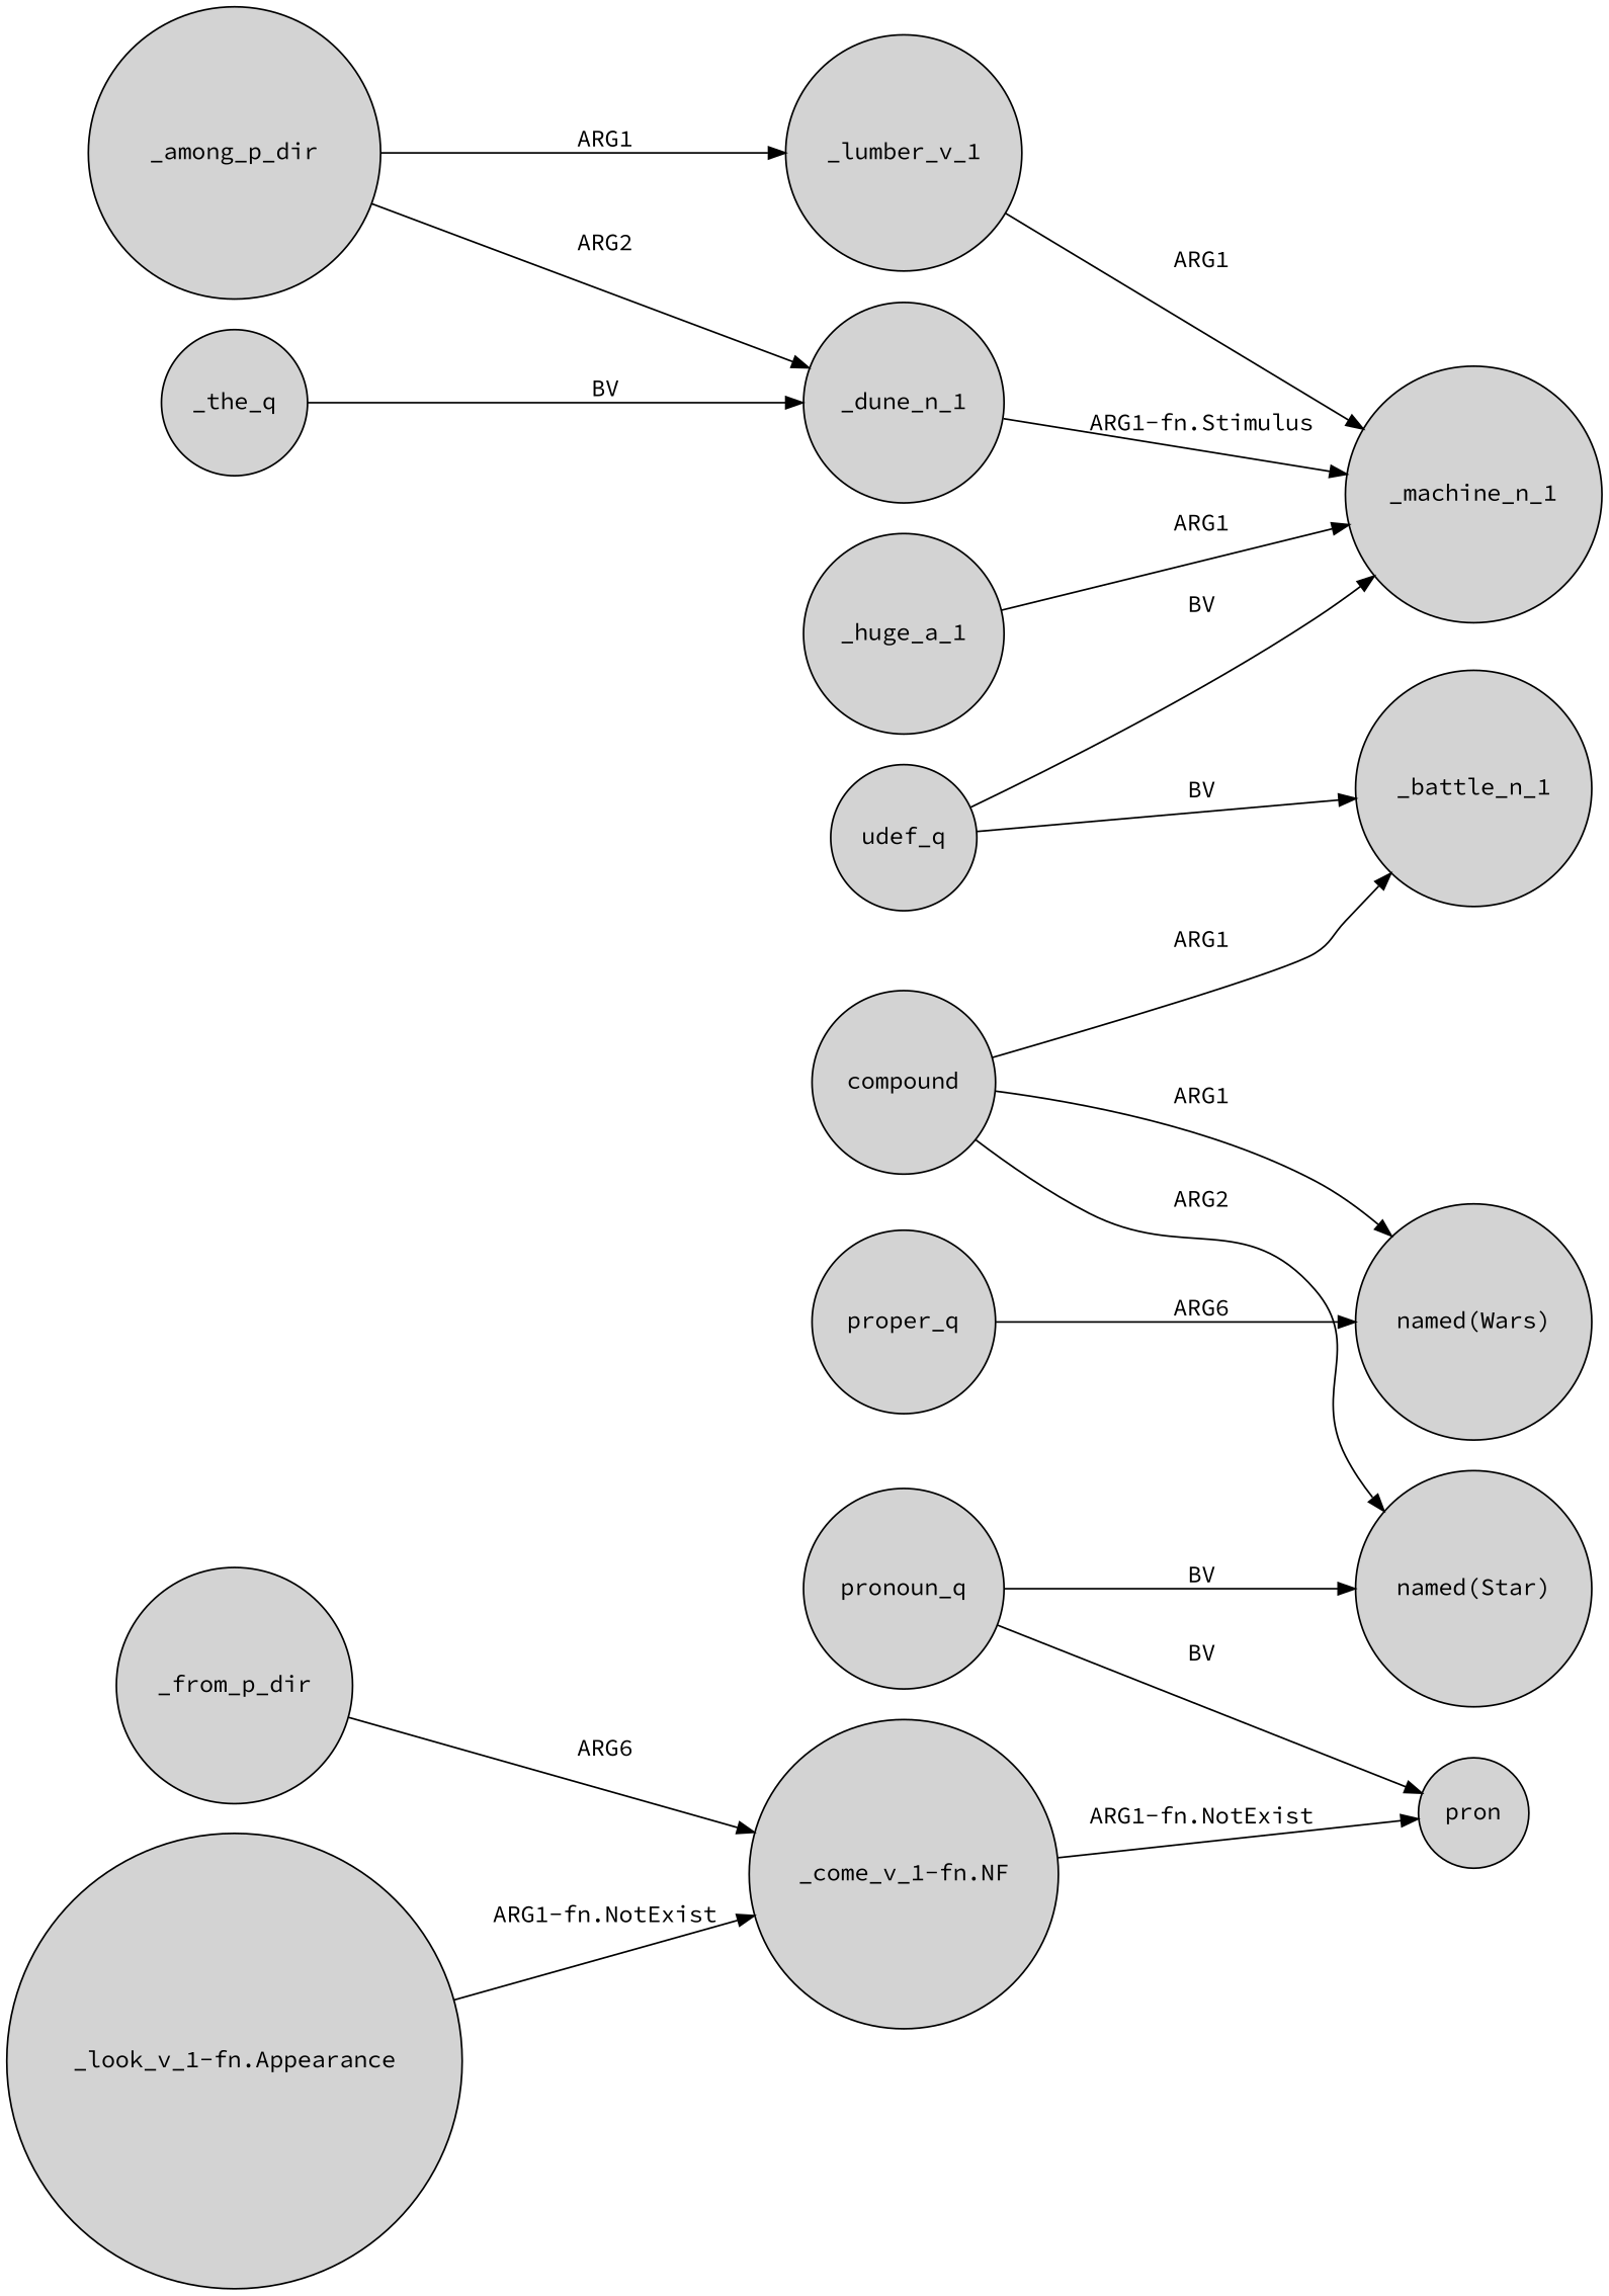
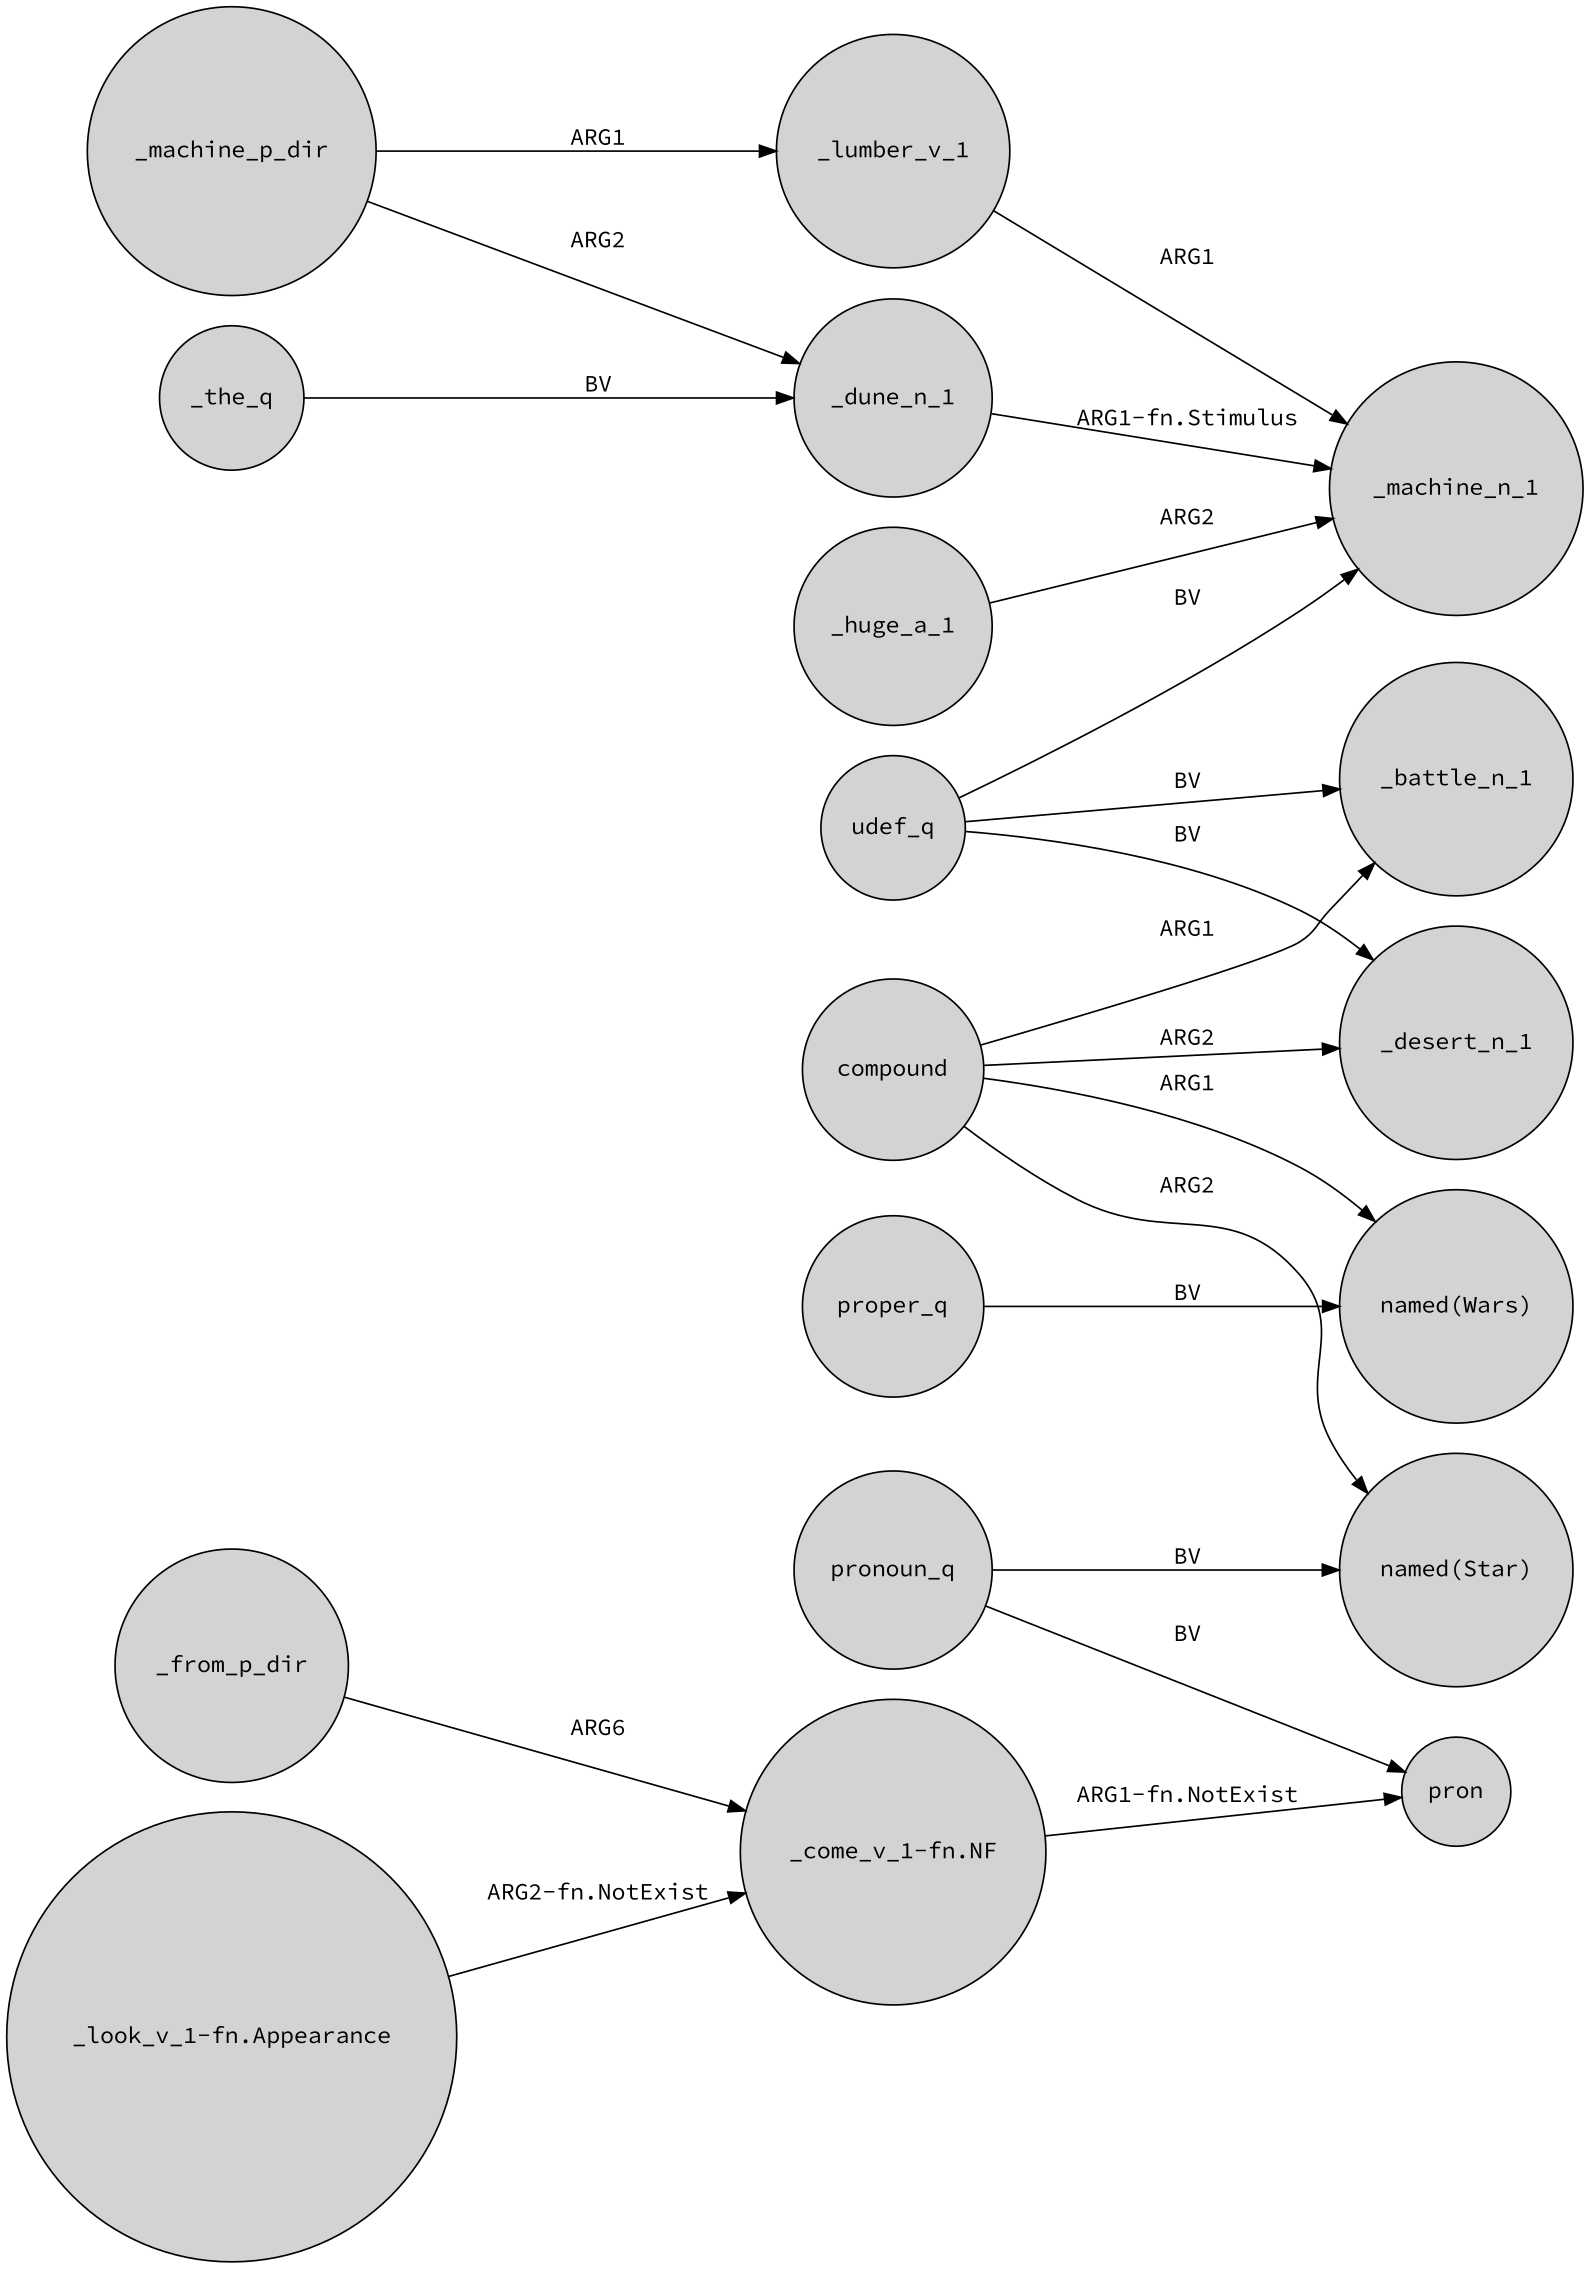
  digraph {
    fontname="Source Code Pro"
    rankdir=LR
    node [fontname="Source Code Pro" shape=circle style=filled]
    edge [fontname="Source Code Pro"]
    udef_q
    _machine_n_1
    _battle_n_1
+   _desert_n_1
    compound
    "named(Star)"
    "named(Wars)"
    proper_q
    _lumber_v_1
    pronoun_q
    pron
    _the_q
    _dune_n_1
    "_look_v_1-fn.Appearance"
    "_come_v_1-fn.NF"
    _from_p_dir
    _huge_a_1
-   _among_p_dir
+   _among_p_dir [label=_machine_p_dir]
    udef_q -> _machine_n_1 [label=BV]
    udef_q -> _battle_n_1 [label=BV]
+   udef_q -> _desert_n_1 [label=BV]
    compound -> _battle_n_1 [label=ARG1]
+   compound -> _desert_n_1 [label=ARG2]
    compound -> "named(Star)" [label=ARG2]
    compound -> "named(Wars)" [label=ARG1]
-   proper_q -> "named(Wars)" [label=ARG6]
+   proper_q -> "named(Wars)" [label=BV]
    _lumber_v_1 -> _machine_n_1 [label=ARG1]
    pronoun_q -> "named(Star)" [label=BV]
    pronoun_q -> pron [label=BV]
    _the_q -> _dune_n_1 [label=BV]
    _dune_n_1 -> _machine_n_1 [label="ARG1-fn.Stimulus"]
-   "_look_v_1-fn.Appearance" -> "_come_v_1-fn.NF" [label="ARG1-fn.NotExist"]
+   "_look_v_1-fn.Appearance" -> "_come_v_1-fn.NF" [label="ARG2-fn.NotExist"]
    "_come_v_1-fn.NF" -> pron [label="ARG1-fn.NotExist"]
    _from_p_dir -> "_come_v_1-fn.NF" [label=ARG6]
-   _huge_a_1 -> _machine_n_1 [label=ARG1]
+   _huge_a_1 -> _machine_n_1 [label=ARG2]
    _among_p_dir -> _lumber_v_1 [label=ARG1]
    _among_p_dir -> _dune_n_1 [label=ARG2]
  }
